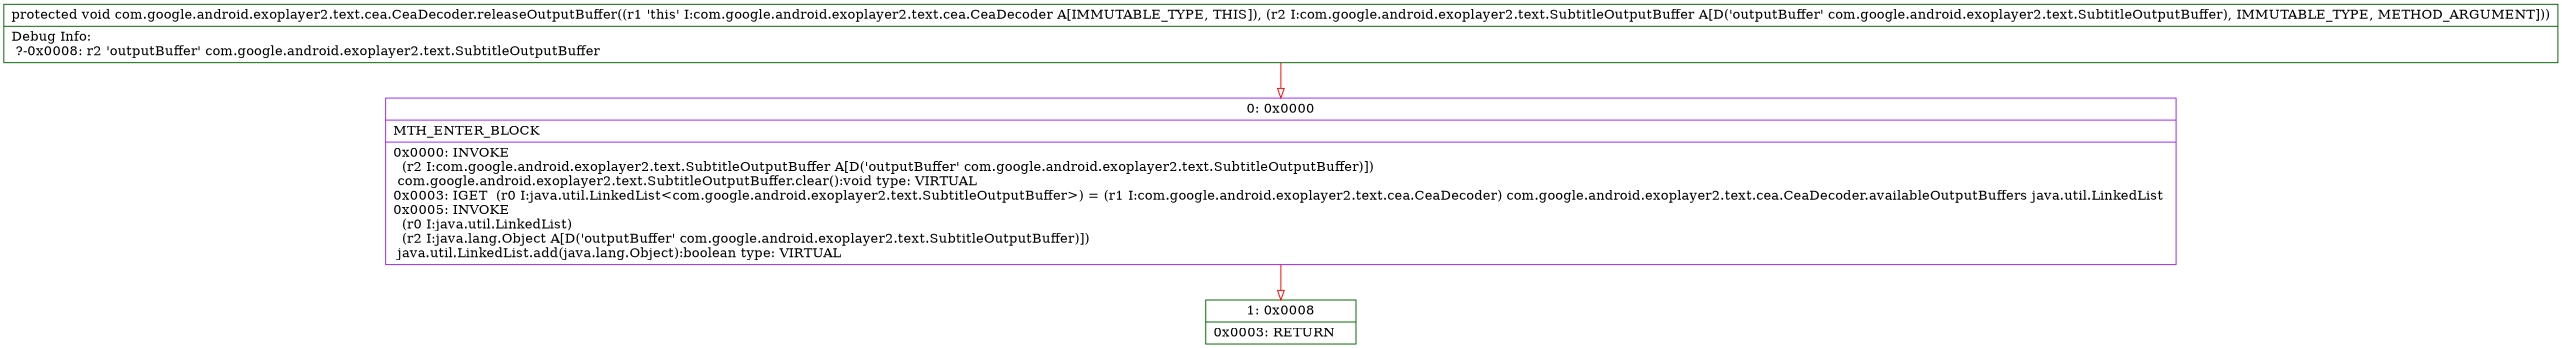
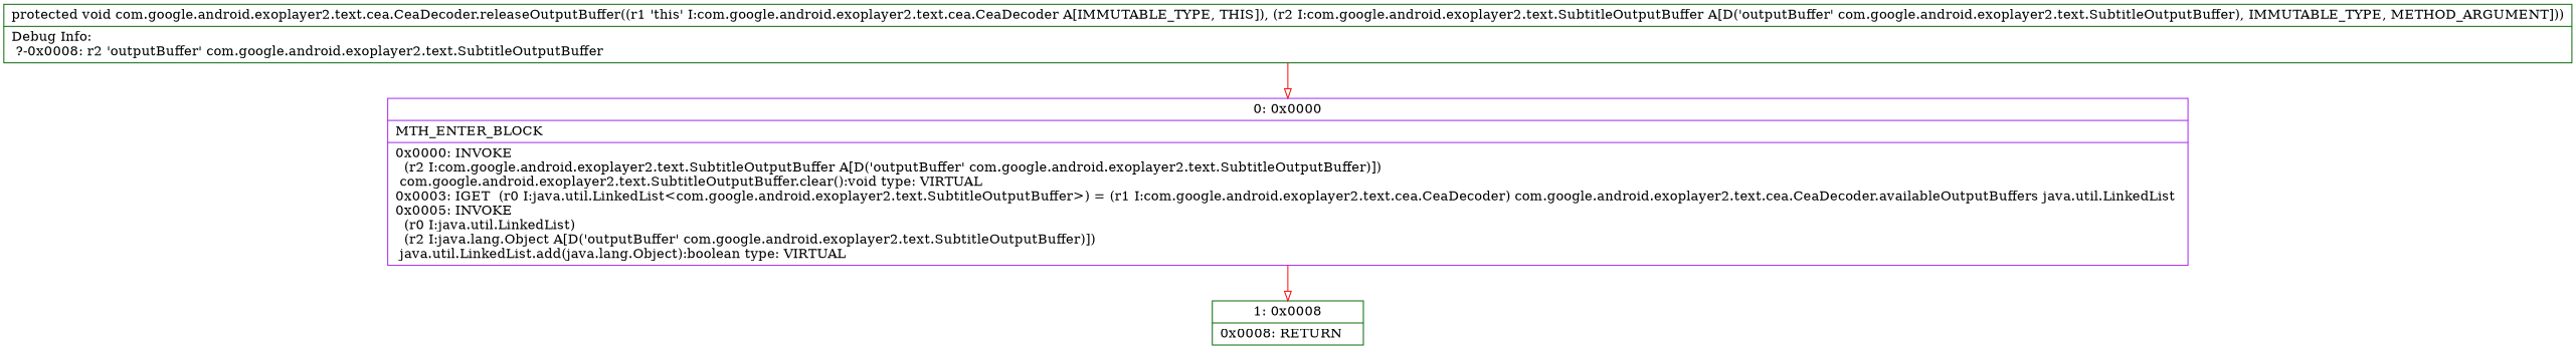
  digraph {
    node [shape=record color=darkgreen]
    edge [color=red arrowhead=onormal]
    n1 [label="{0\:\ 0x0000|MTH_ENTER_BLOCK\l|0x0000: INVOKE  \l  (r2 I:com.google.android.exoplayer2.text.SubtitleOutputBuffer A[D('outputBuffer' com.google.android.exoplayer2.text.SubtitleOutputBuffer)])\l com.google.android.exoplayer2.text.SubtitleOutputBuffer.clear():void type: VIRTUAL \l0x0003: IGET  (r0 I:java.util.LinkedList\<com.google.android.exoplayer2.text.SubtitleOutputBuffer\>) = (r1 I:com.google.android.exoplayer2.text.cea.CeaDecoder) com.google.android.exoplayer2.text.cea.CeaDecoder.availableOutputBuffers java.util.LinkedList \l0x0005: INVOKE  \l  (r0 I:java.util.LinkedList)\l  (r2 I:java.lang.Object A[D('outputBuffer' com.google.android.exoplayer2.text.SubtitleOutputBuffer)])\l java.util.LinkedList.add(java.lang.Object):boolean type: VIRTUAL \l}" color=purple]
-   n2 [label="{1\:\ 0x0008|0x0003: RETURN   \l}"]
+   n2 [label="{1\:\ 0x0008|0x0008: RETURN   \l}"]
    n3 [label="{protected void com.google.android.exoplayer2.text.cea.CeaDecoder.releaseOutputBuffer((r1 'this' I:com.google.android.exoplayer2.text.cea.CeaDecoder A[IMMUTABLE_TYPE, THIS]), (r2 I:com.google.android.exoplayer2.text.SubtitleOutputBuffer A[D('outputBuffer' com.google.android.exoplayer2.text.SubtitleOutputBuffer), IMMUTABLE_TYPE, METHOD_ARGUMENT]))  | Debug Info:\l  ?\-0x0008: r2 'outputBuffer' com.google.android.exoplayer2.text.SubtitleOutputBuffer\l}"]
    n1 -> n2
    n3 -> n1
  }
